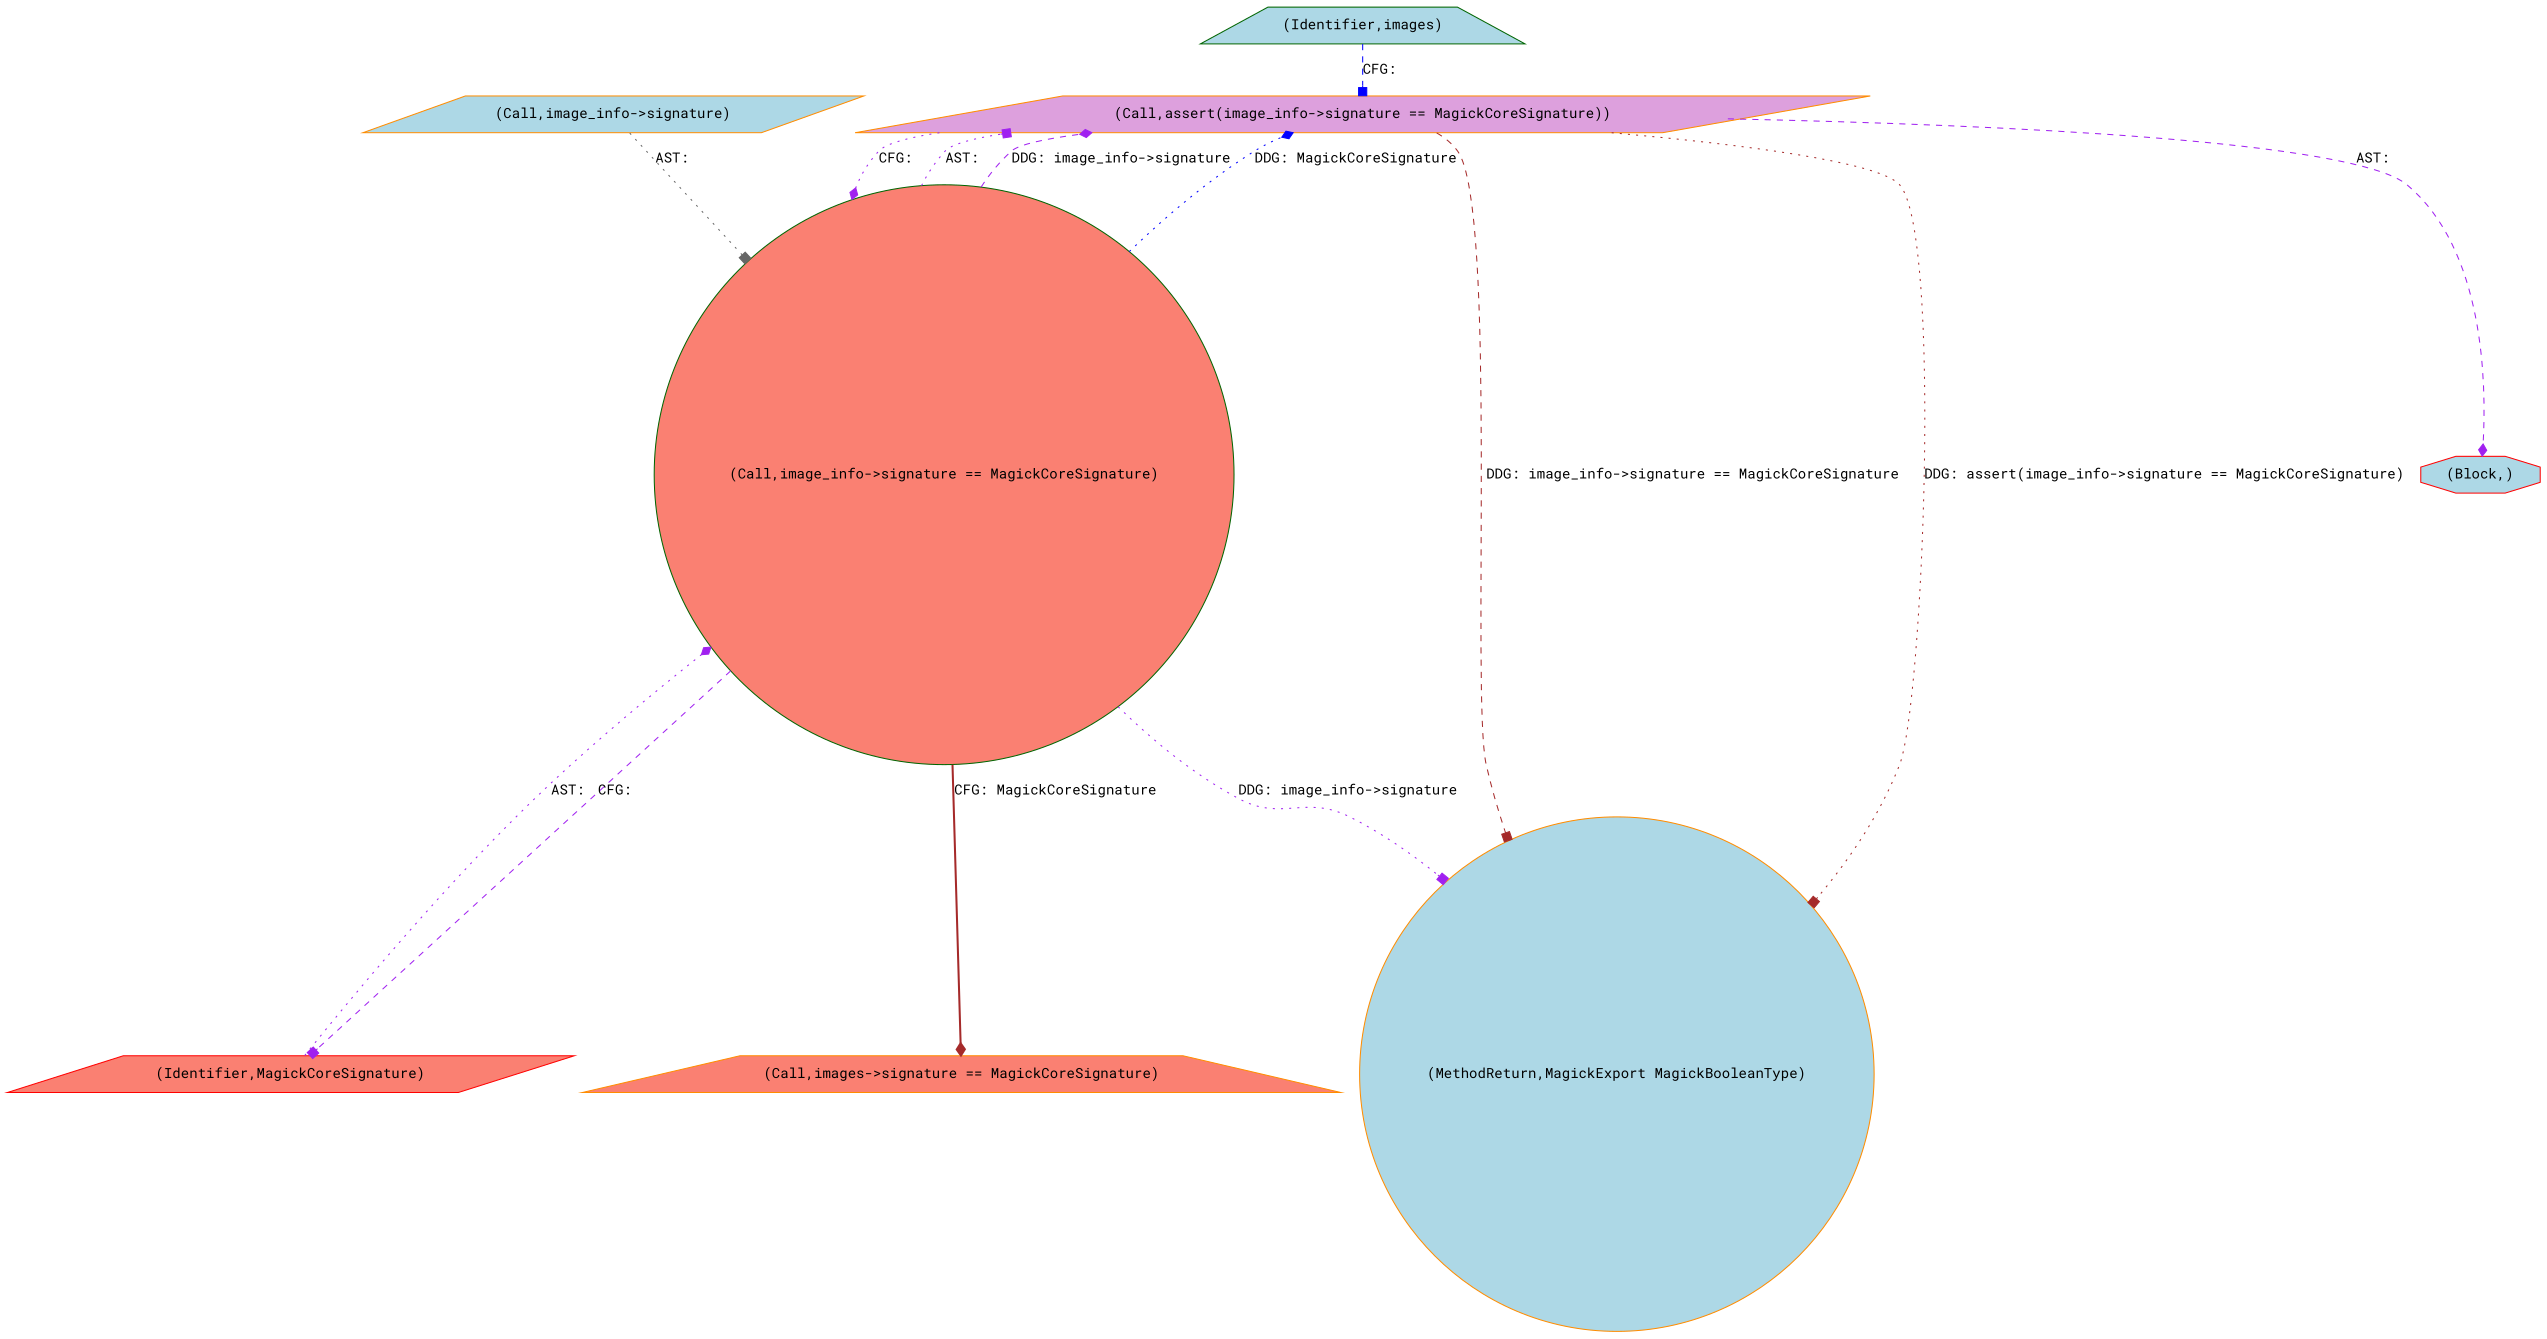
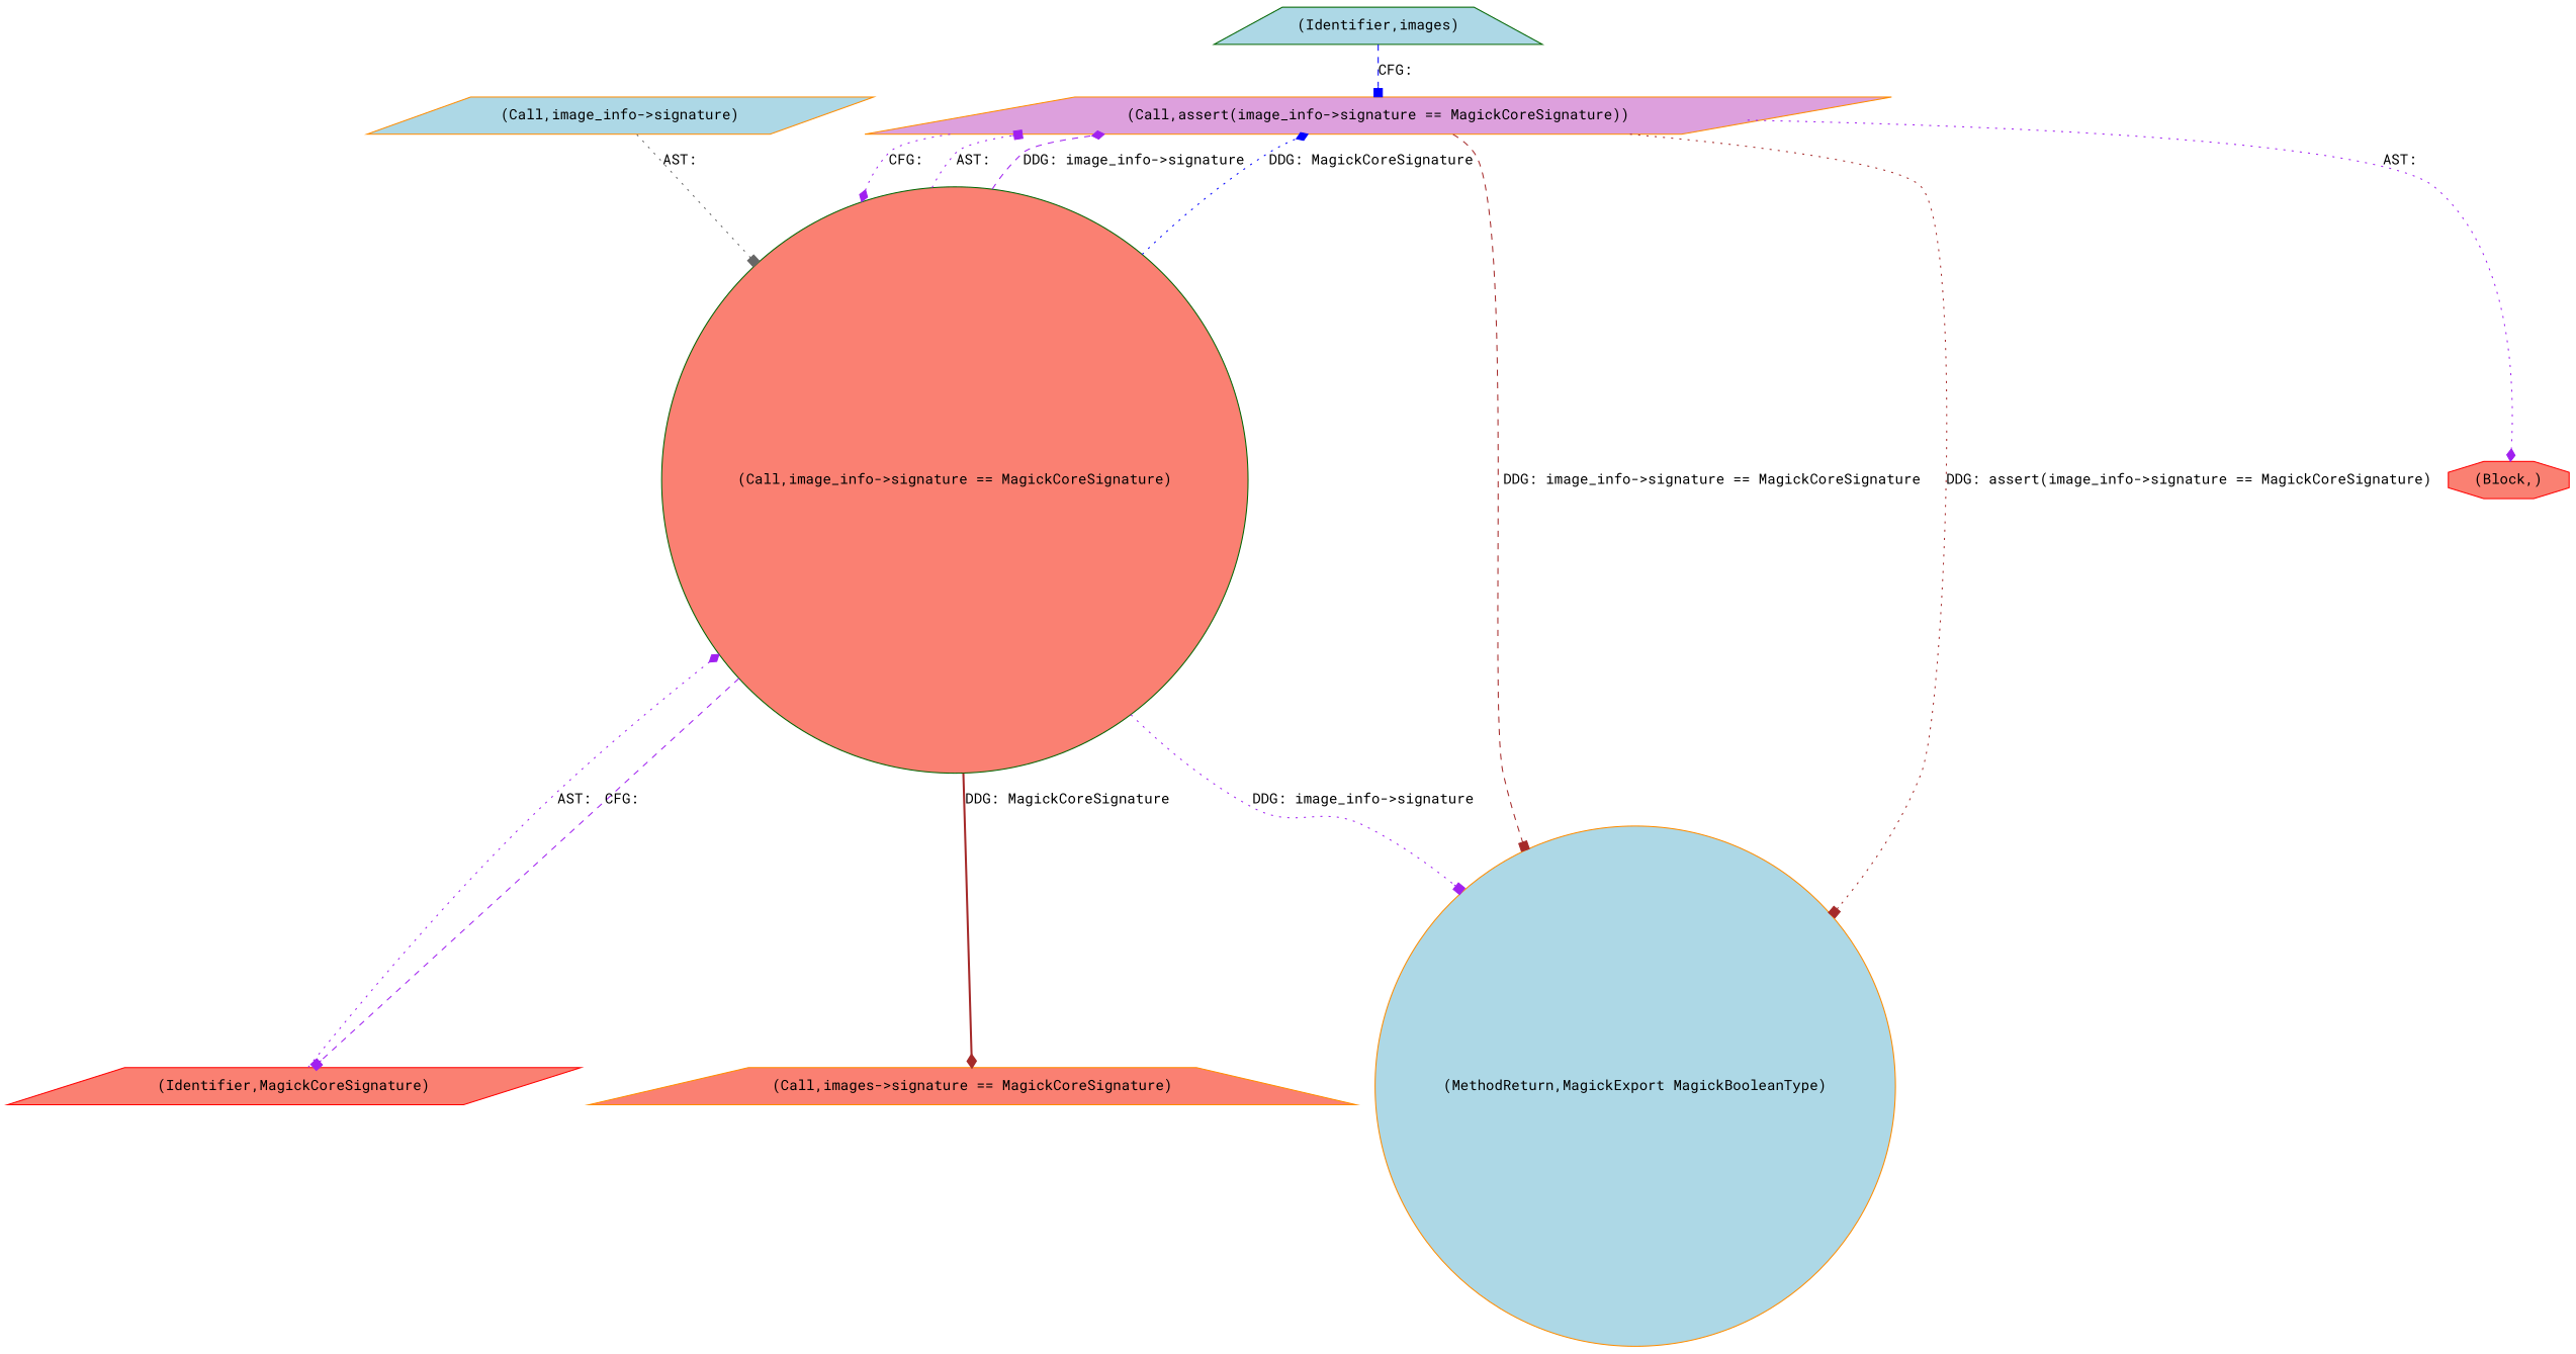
  digraph {
    fontname="Roboto Mono"
    node [color=darkorange fillcolor=salmon fontname="Roboto Mono" shape=parallelogram style=filled]
    edge [arrowhead=box color=purple fontname="Roboto Mono" style=dotted]
    n1 [fillcolor=plum label="(Call,assert(image_info->signature == MagickCoreSignature))"]
    n2 [color=darkgreen label="(Call,image_info->signature == MagickCoreSignature)" shape=circle]
-   n3 [color=red fillcolor=lightblue label="(Block,)" shape=octagon]
+   n3 [color=red label="(Block,)" shape=octagon]
    n4 [fillcolor=lightblue label="(MethodReturn,MagickExport MagickBooleanType)" shape=circle]
    n5 [label="(Call,images->signature == MagickCoreSignature)" shape=trapezium]
    n6 [color=red label="(Identifier,MagickCoreSignature)"]
    n7 [fillcolor=lightblue label="(Call,image_info->signature)"]
    n8 [color=darkgreen fillcolor=lightblue label="(Identifier,images)" shape=trapezium]
    n1 -> n2 [arrowhead=diamond label="CFG: "]
-   n1 -> n3 [arrowhead=diamond label="AST: " style=dashed]
+   n1 -> n3 [arrowhead=diamond label="AST: "]
    n1 -> n4 [color=brown label="DDG: image_info->signature == MagickCoreSignature" style=dashed]
    n1 -> n4 [color=brown label="DDG: assert(image_info->signature == MagickCoreSignature)"]
    n2 -> n1 [label="AST: "]
    n2 -> n1 [arrowhead=diamond label="DDG: image_info->signature" style=dashed]
    n2 -> n1 [arrowhead=diamond color=blue label="DDG: MagickCoreSignature"]
    n2 -> n4 [label="DDG: image_info->signature"]
-   n2 -> n5 [arrowhead=diamond color=brown label="CFG: MagickCoreSignature" style=bold]
+   n2 -> n5 [arrowhead=diamond color=brown label="DDG: MagickCoreSignature" style=bold]
    n2 -> n6 [label="CFG: " style=dashed]
    n6 -> n2 [arrowhead=diamond label="AST: "]
    n7 -> n2 [color=gray40 label="AST: "]
    n8 -> n1 [color=blue label="CFG: " style=dashed]
  }
